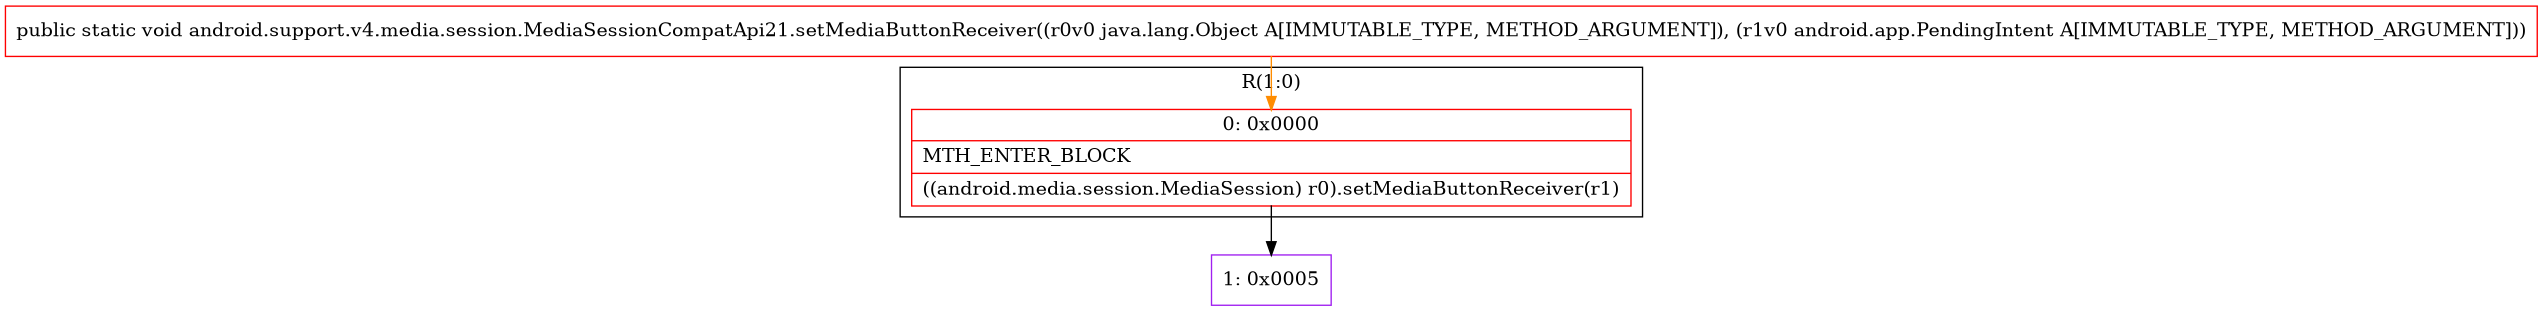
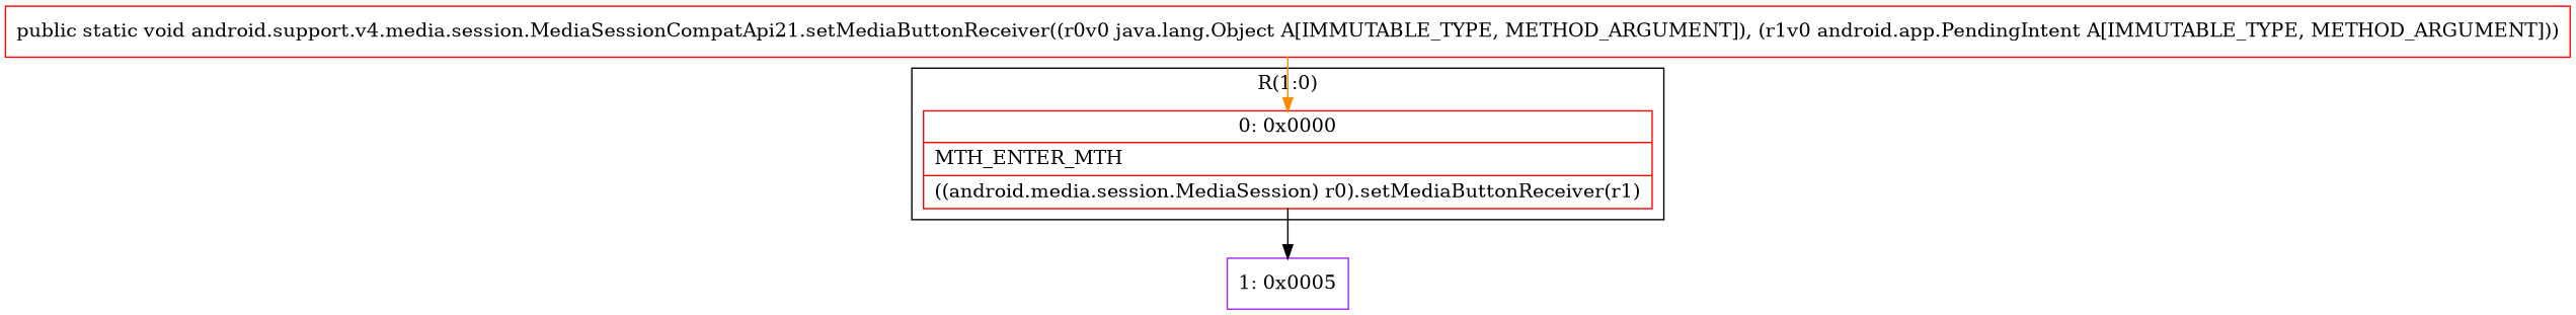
  digraph {
    node [color=red shape=record]
-   n1 [label="{0\:\ 0x0000|MTH_ENTER_BLOCK\l|((android.media.session.MediaSession) r0).setMediaButtonReceiver(r1)\l}"]
+   n1 [label="{0\:\ 0x0000|MTH_ENTER_MTH\l|((android.media.session.MediaSession) r0).setMediaButtonReceiver(r1)\l}"]
    n2 [color=purple label="{1\:\ 0x0005}"]
    n3 [label="{public static void android.support.v4.media.session.MediaSessionCompatApi21.setMediaButtonReceiver((r0v0 java.lang.Object A[IMMUTABLE_TYPE, METHOD_ARGUMENT]), (r1v0 android.app.PendingIntent A[IMMUTABLE_TYPE, METHOD_ARGUMENT])) }"]
    subgraph cluster_1 {
      label="R(1:0)"
      n1
    }
    n1 -> n2 [color=black]
    n3 -> n1 [color=darkorange]
  }
